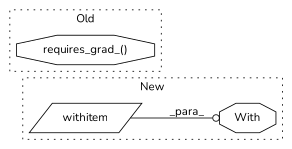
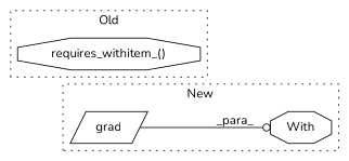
  digraph {
    rankdir=LR
    fontname=Nunito
    node [shape=octagon fontname=Nunito]
-   n1 [a=49 l=5 label=withitem s=25148 shape=parallelogram]
+   n1 [a=49 l=5 label=grad s=25148 shape=parallelogram]
    n2 [a=39 l="5,77" label=With s="25143,25153"]
-   n3 [a=75 l="32,1" label="requires_grad_()" s="25055,25092"]
+   n3 [a=75 l="32,1" label="requires_withitem_()" s="25055,25092"]
    subgraph cluster_1 {
      label=New
      style=dotted
      n1
      n2
    }
    subgraph cluster_2 {
      label=Old
      style=dotted
      n3
    }
    n1 -> n2 [label=_para_ arrowhead=odot fontname=Nunito]
  }
